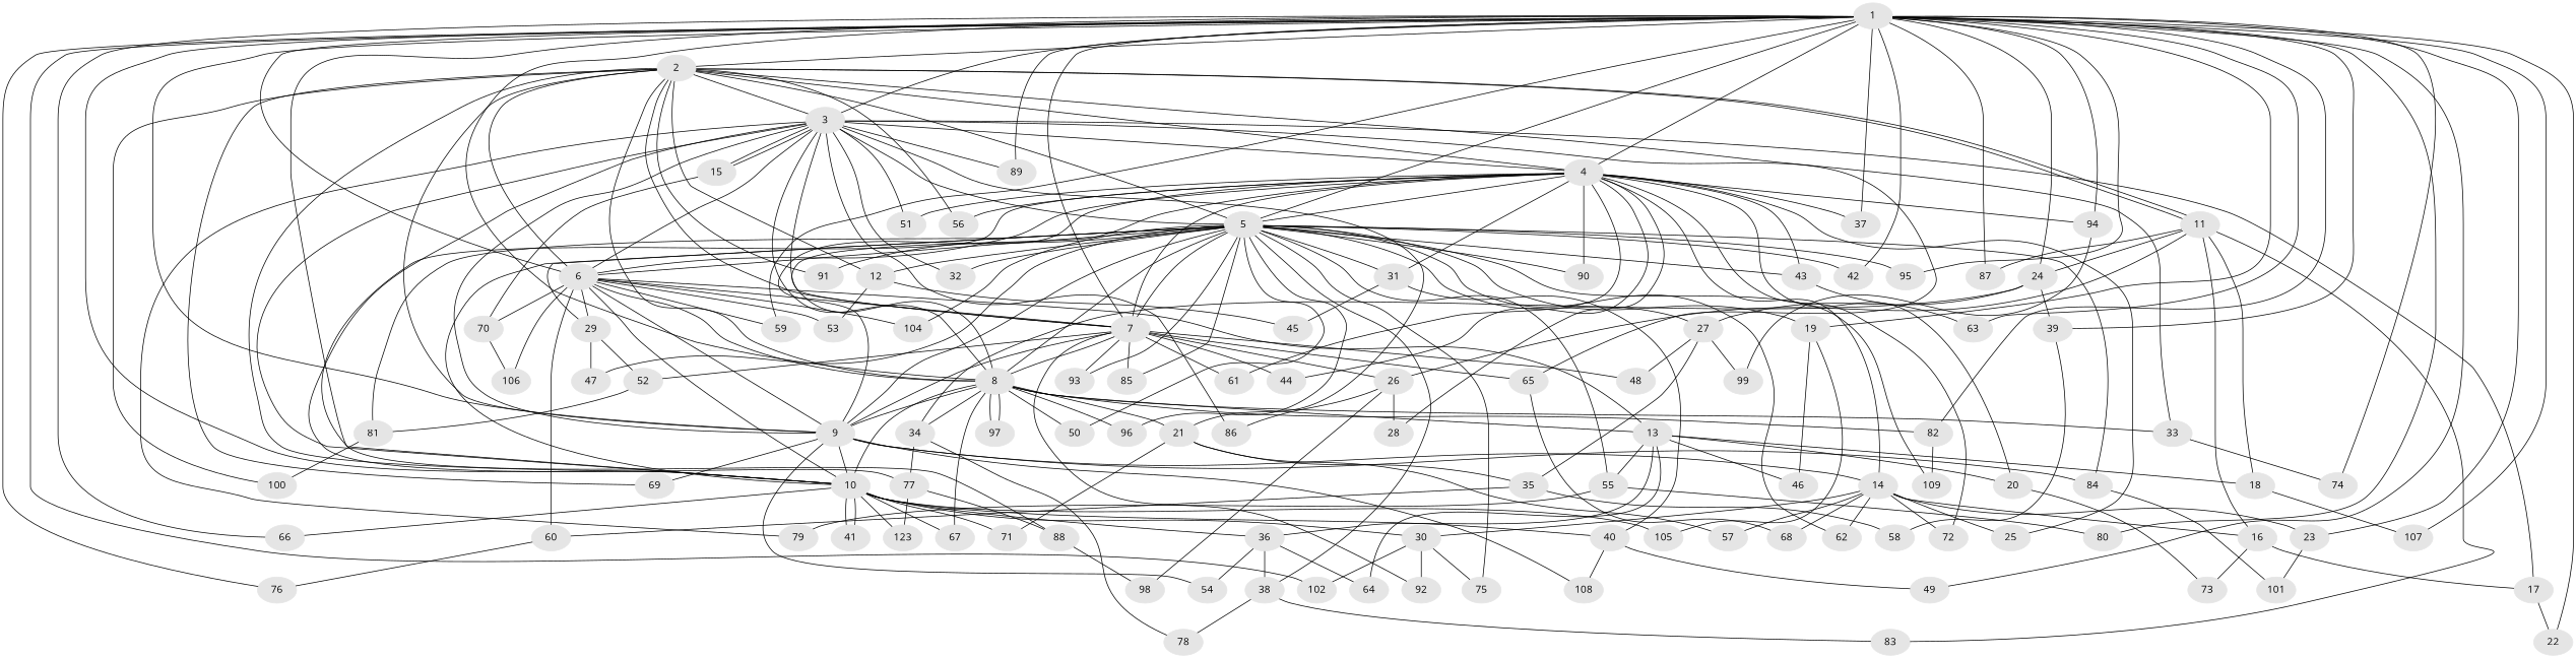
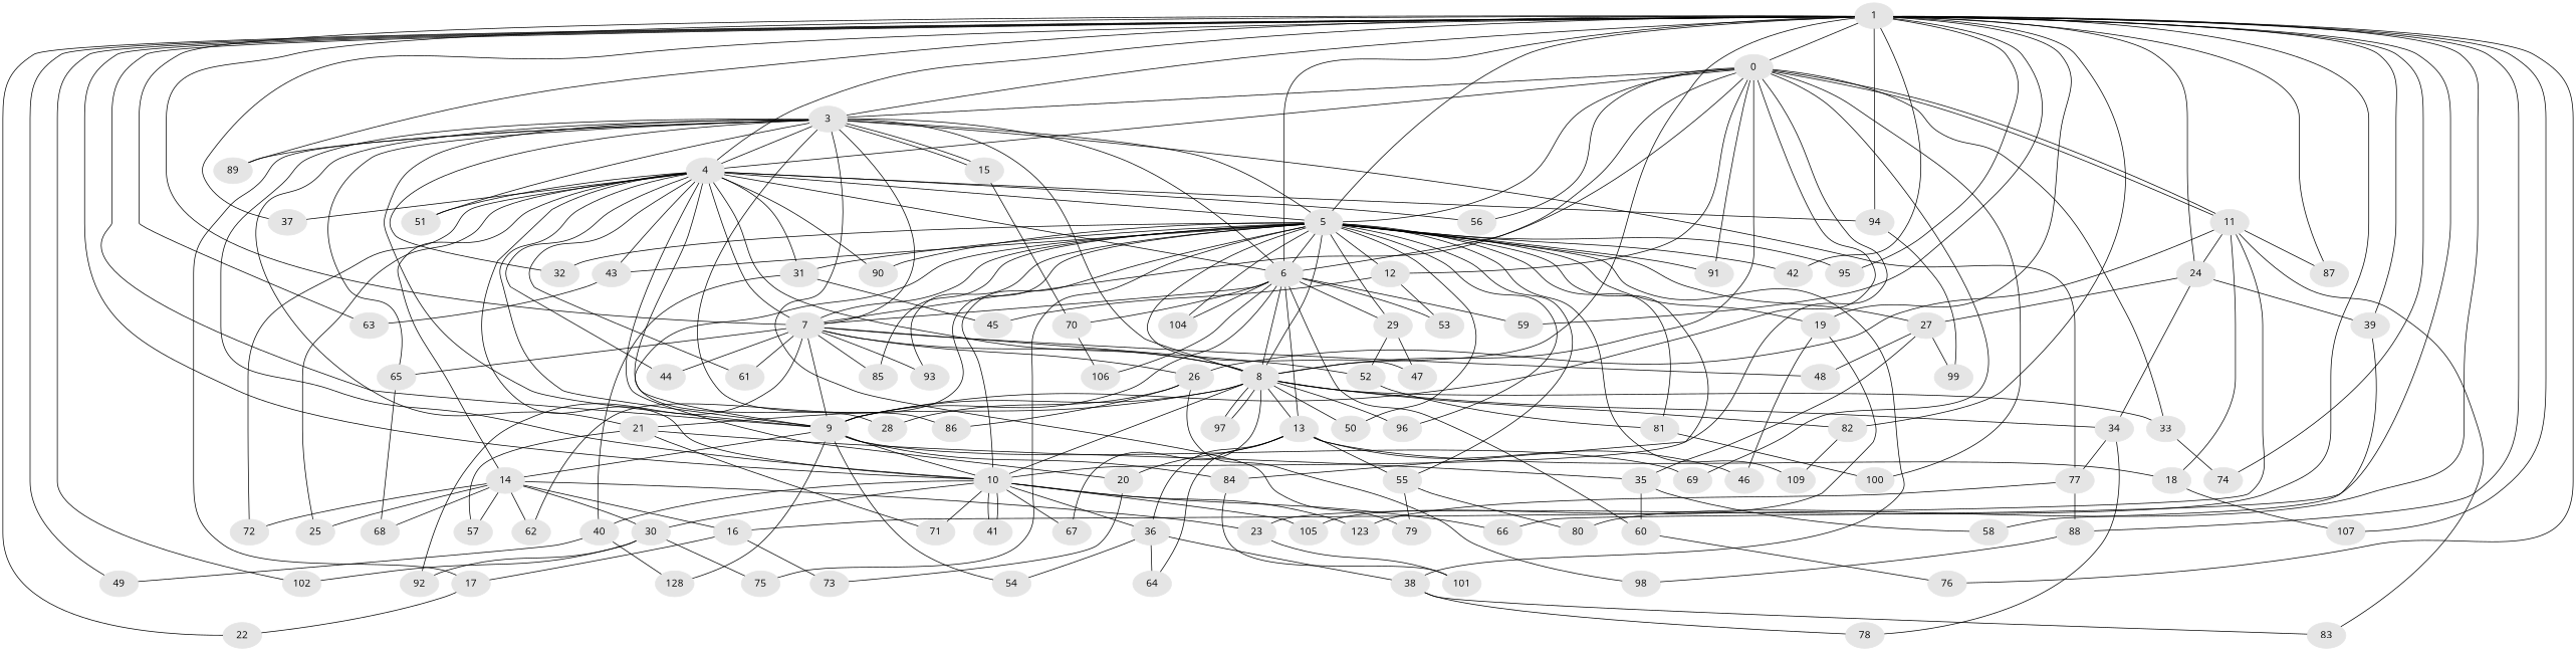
  graph {
    fontname="Open Sans"
    node [color=gray90 fontname="Open Sans" style=filled]
    edge [fontname="Open Sans"]
    1
-   2
+   2 [label=0]
    3
    4
    5
    6
    7
    8
    9
    10
    19
    22
    23
    24
    37
    39
    42
    49
    59
    63
    66
    74
    76
    80
    82
    87
    88
    89
    94
    95
    102
    107
    11
    12
    33
    56
    69
    91
    100
    15
    17
    21
    32
    51
    65
    77
    79
    86
    14
    20
    25
    28
    31
    43
    44
    61
    72
    90
    27
    29
    38
    47
    50
    55
    62
    75
    81
    84
    85
    93
    96
    104
    109
    13
    53
    60
    70
    106
    26
    48
    52
    92
    34
    67
    97
    54
-   108
+   108 [label=128]
    30
    36
    40
    41
    71
    n93 [label=123]
    105
    46
    101
    58
    98
    99
    16
    18
    83
    45
    57
    35
    68
    73
    78
    64
    1 -- 2
    1 -- 3
    1 -- 4
    1 -- 5
    1 -- 6
    1 -- 7
    1 -- 8
    1 -- 9
    1 -- 10
    1 -- 19
    1 -- 22
    1 -- 23
    1 -- 24
    1 -- 37
    1 -- 39
    1 -- 42
    1 -- 49
    1 -- 59
    1 -- 63
    1 -- 66
    1 -- 74
    1 -- 76
    1 -- 80
    1 -- 82
    1 -- 87
    1 -- 88
    1 -- 89
    1 -- 94
    1 -- 95
    1 -- 102
    1 -- 107
    2 -- 3
    2 -- 4
    2 -- 5
    2 -- 6
    2 -- 7
    2 -- 8
    2 -- 9
    2 -- 10
    2 -- 11
    2 -- 11
    2 -- 12
    2 -- 33
    2 -- 56
    2 -- 69
    2 -- 91
    2 -- 100
    3 -- 4
    3 -- 5
    3 -- 6
    3 -- 7
    3 -- 8
    3 -- 9
    3 -- 10
    3 -- 89
    3 -- 15
    3 -- 15
    3 -- 17
    3 -- 21
    3 -- 32
    3 -- 51
    3 -- 65
    3 -- 77
    3 -- 79
    3 -- 86
    4 -- 5
    4 -- 6
    4 -- 7
    4 -- 8
    4 -- 9
    4 -- 10
    4 -- 37
    4 -- 94
    4 -- 56
    4 -- 51
    4 -- 14
    4 -- 20
    4 -- 25
    4 -- 28
    4 -- 31
    4 -- 43
    4 -- 44
    4 -- 61
    4 -- 72
    4 -- 90
    5 -- 6
    5 -- 7
    5 -- 8
    5 -- 9
    5 -- 10
    5 -- 19
    5 -- 42
    5 -- 95
    5 -- 12
    5 -- 91
    5 -- 32
    5 -- 31
    5 -- 43
    5 -- 90
    5 -- 27
    5 -- 29
    5 -- 38
    5 -- 47
    5 -- 50
    5 -- 55
    5 -- 62
    5 -- 75
    5 -- 81
    5 -- 84
    5 -- 85
    5 -- 93
    5 -- 96
    5 -- 104
    5 -- 109
    6 -- 7
    6 -- 8
    6 -- 9
-   6 -- 10
    6 -- 59
    6 -- 29
    6 -- 104
    6 -- 13
    6 -- 53
    6 -- 60
    6 -- 70
    6 -- 106
    7 -- 8
    7 -- 9
    7 -- 65
    7 -- 44
    7 -- 61
    7 -- 85
    7 -- 93
    7 -- 26
    7 -- 48
    7 -- 52
    7 -- 92
    8 -- 9
    8 -- 10
    8 -- 82
    8 -- 33
    8 -- 21
    8 -- 50
    8 -- 96
    8 -- 13
    8 -- 34
    8 -- 67
    8 -- 97
    8 -- 97
    9 -- 10
    9 -- 69
    9 -- 14
    9 -- 84
    9 -- 54
    9 -- 108
    10 -- 66
    10 -- 67
    10 -- 30
    10 -- 36
    10 -- 40
    10 -- 41
    10 -- 41
    10 -- 71
    10 -- n93
    10 -- 105
    19 -- 105
    19 -- 46
    23 -- 101
    24 -- 39
    24 -- 27
    24 -- 34
    39 -- 58
    82 -- 109
    88 -- 98
    94 -- 99
    11 -- 24
    11 -- 87
    11 -- 26
    11 -- 16
    11 -- 18
    11 -- 83
    12 -- 53
    12 -- 45
    33 -- 74
    15 -- 70
    17 -- 22
    21 -- 71
    21 -- 57
    21 -- 35
    65 -- 68
    77 -- 88
    77 -- n93
    14 -- 23
    14 -- 25
    14 -- 72
    14 -- 62
    14 -- 30
    14 -- 16
    14 -- 57
    14 -- 68
    20 -- 73
    31 -- 40
    31 -- 45
    43 -- 63
    27 -- 48
    27 -- 99
    27 -- 35
    29 -- 47
    29 -- 52
    38 -- 83
    38 -- 78
    55 -- 80
    55 -- 79
    81 -- 100
    84 -- 101
    13 -- 20
    13 -- 55
    13 -- 36
    13 -- 46
    13 -- 18
    13 -- 64
    60 -- 76
    70 -- 106
    26 -- 86
    26 -- 28
    26 -- 98
    52 -- 81
    34 -- 77
    34 -- 78
    30 -- 102
    30 -- 75
    30 -- 92
    36 -- 38
    36 -- 54
    36 -- 64
    40 -- 49
    40 -- 108
    16 -- 17
    16 -- 73
    18 -- 107
    35 -- 60
    35 -- 58
  }
